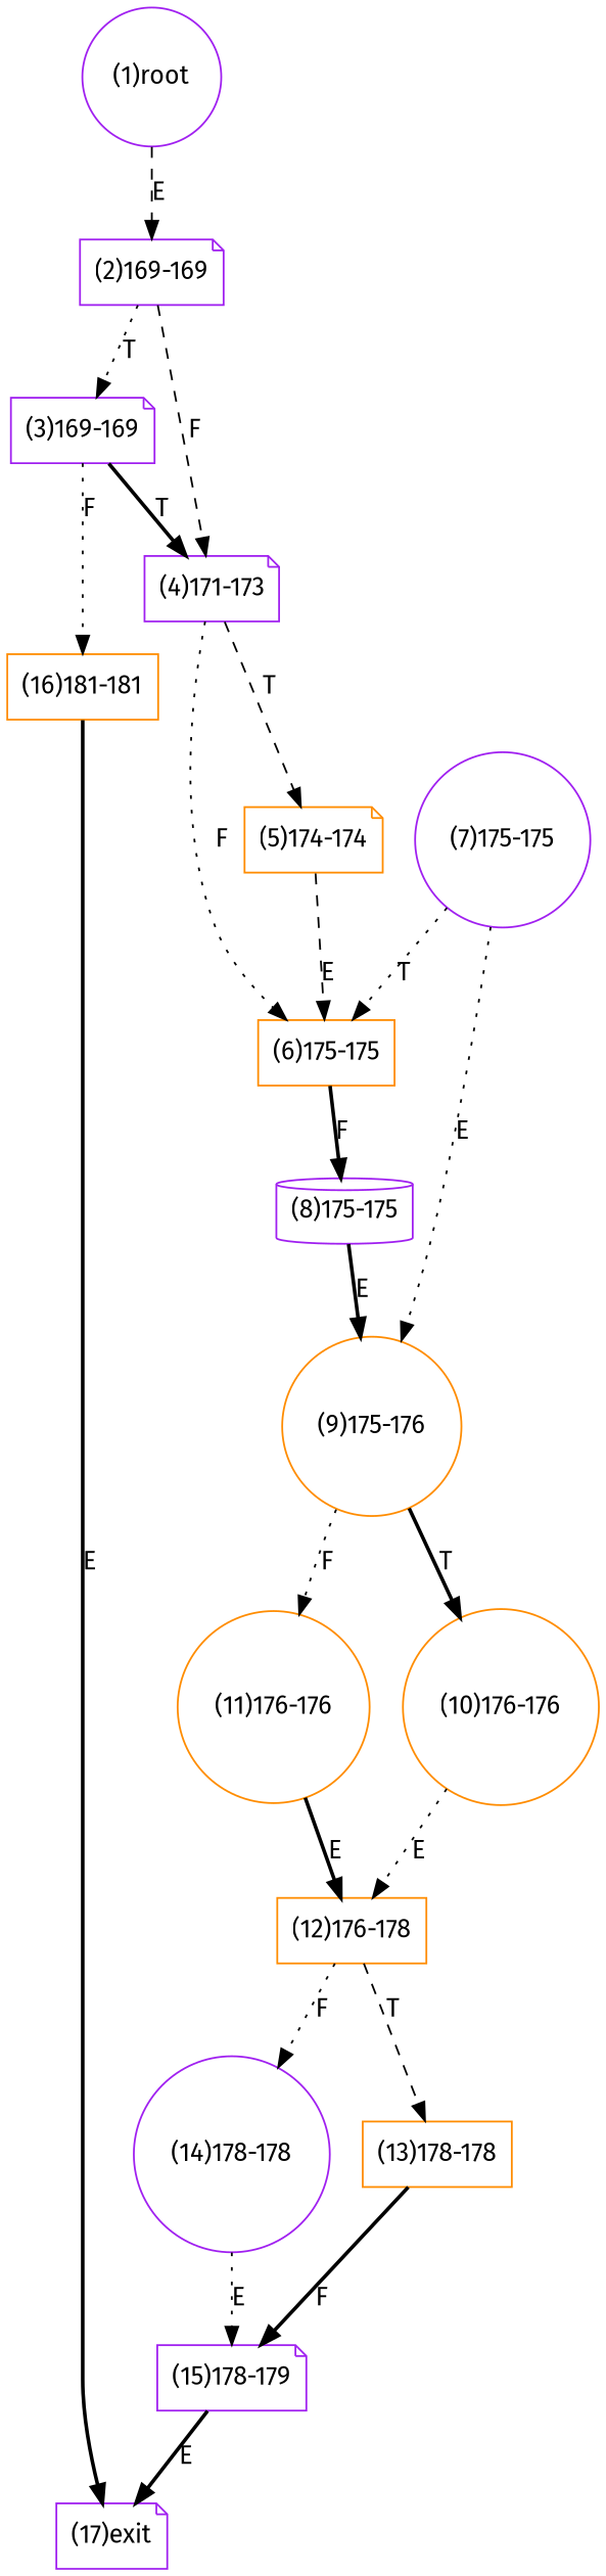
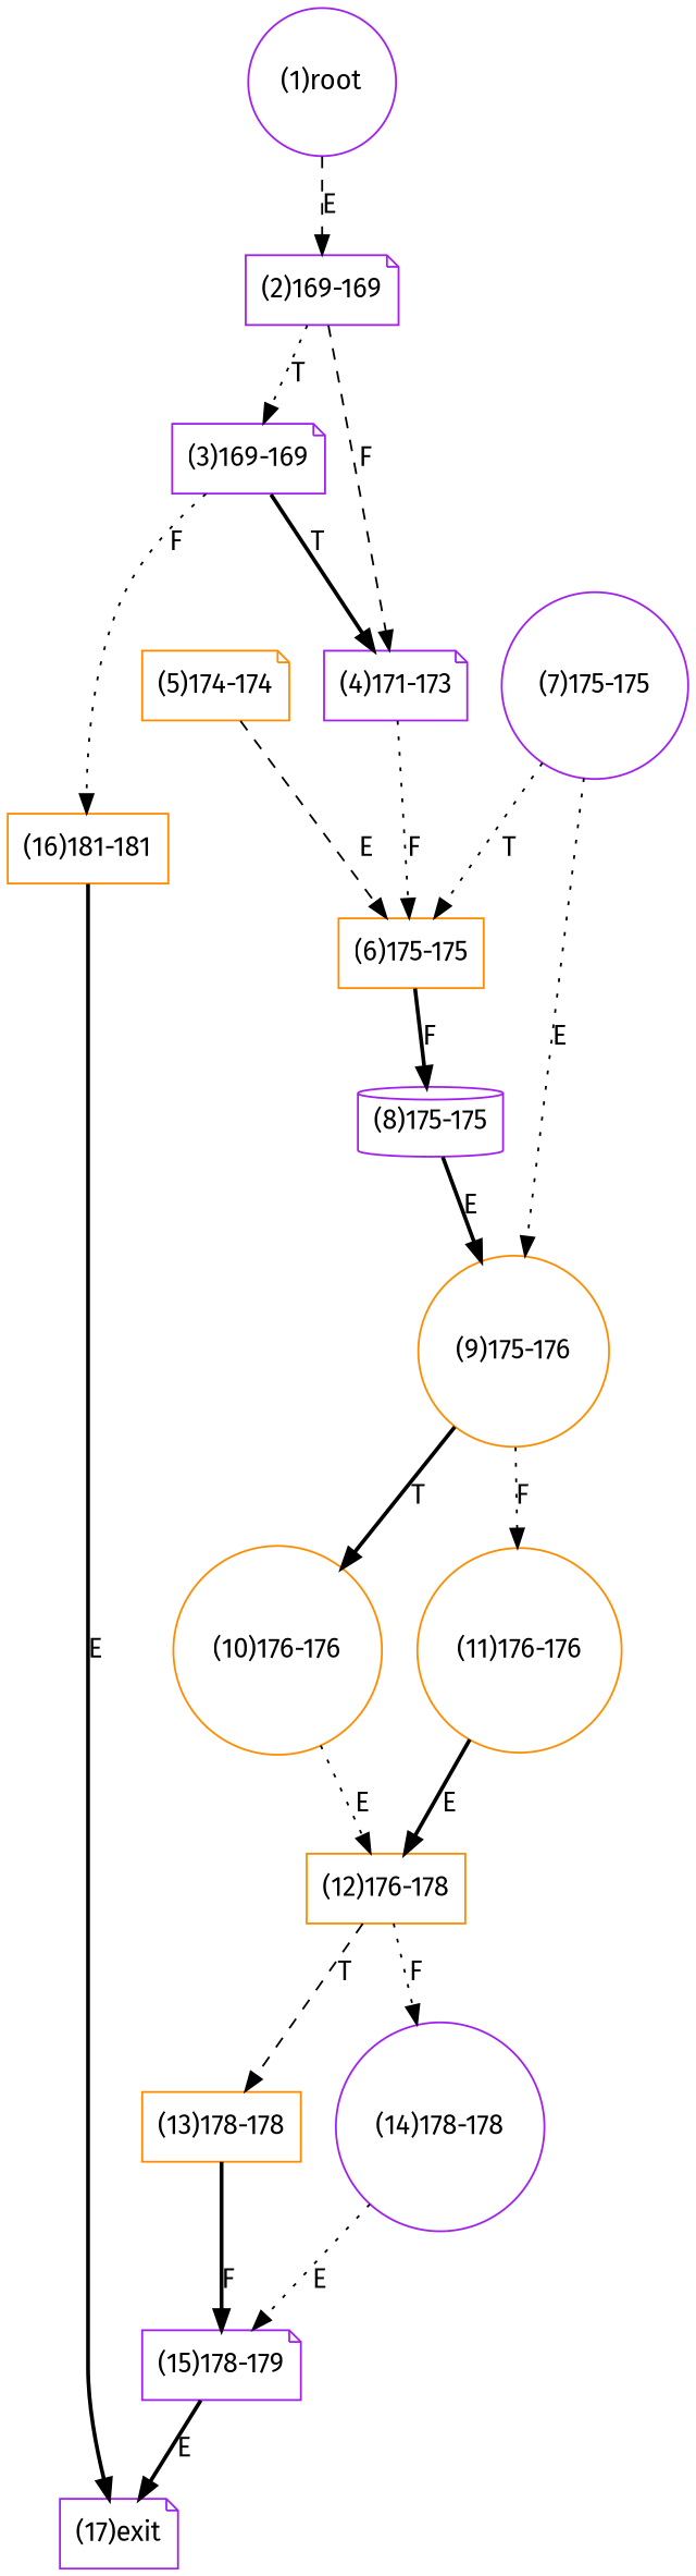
  digraph {
    fontname="Fira Sans"
    node [color=purple fontname="Fira Sans" shape=circle]
    edge [fontname="Fira Sans" style=dotted]
    n1 [label="(1)root"]
    n2 [label="(2)169-169" shape=note]
    n3 [label="(3)169-169" shape=note]
    n4 [label="(4)171-173" shape=note]
    n5 [color=darkorange label="(16)181-181" shape=box]
    n6 [color=darkorange label="(5)174-174" shape=note]
    n7 [color=darkorange label="(6)175-175" shape=box]
    n8 [label="(17)exit" shape=note]
    n9 [label="(8)175-175" shape=cylinder]
    n10 [label="(7)175-175"]
    n11 [color=darkorange label="(9)175-176"]
    n12 [color=darkorange label="(10)176-176"]
    n13 [color=darkorange label="(11)176-176"]
    n14 [color=darkorange label="(12)176-178" shape=box]
    n15 [color=darkorange label="(13)178-178" shape=box]
    n16 [label="(14)178-178"]
    n17 [label="(15)178-179" shape=note]
    n1 -> n2 [label=E style=dashed]
    n2 -> n3 [label=T]
    n2 -> n4 [label=F style=dashed]
    n3 -> n4 [label=T style=bold]
    n3 -> n5 [label=F]
-   n4 -> n6 [label=T style=dashed]
    n4 -> n7 [label=F]
    n5 -> n8 [label=E style=bold]
    n6 -> n7 [label=E style=dashed]
    n7 -> n9 [label=F style=bold]
    n9 -> n11 [label=E style=bold]
    n10 -> n7 [label=T]
    n10 -> n11 [label=E]
    n11 -> n12 [label=T style=bold]
    n11 -> n13 [label=F]
    n12 -> n14 [label=E]
    n13 -> n14 [label=E style=bold]
    n14 -> n15 [label=T style=dashed]
    n14 -> n16 [label=F]
    n15 -> n17 [label=F style=bold]
    n16 -> n17 [label=E]
    n17 -> n8 [label=E style=bold]
  }
